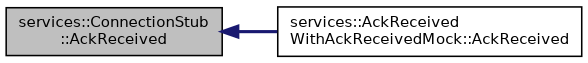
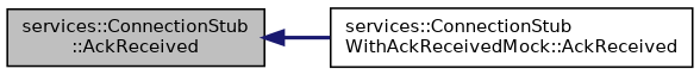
  digraph {
    rankdir=LR
    node [color=black fontname=Helvetica fontsize=10 shape=record style=filled]
    n1 [fillcolor=grey75 fontcolor=black height=0.2 label="services::ConnectionStub\l::AckReceived" width=0.4]
-   n2 [fillcolor=white height=0.2 label="services::AckReceived\lWithAckReceivedMock::AckReceived" width=0.4]
+   n2 [fillcolor=white height=0.2 label="services::ConnectionStub\lWithAckReceivedMock::AckReceived" width=0.4]
    n1 -> n2 [color=midnightblue dir=back fontname=Helvetica fontsize=10 labelfontname=Helvetica labelfontsize=10 style=bold]
  }
